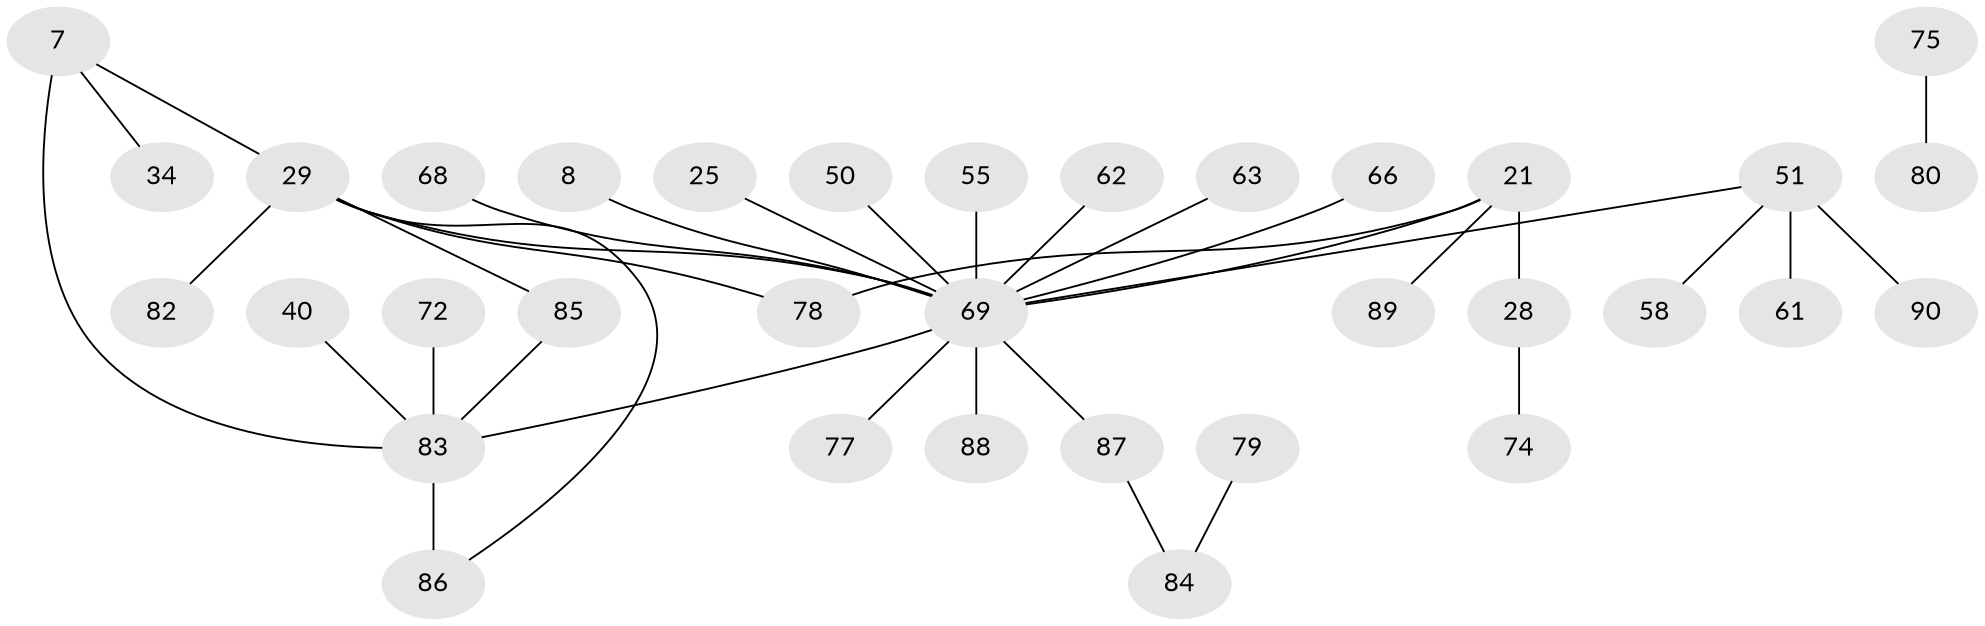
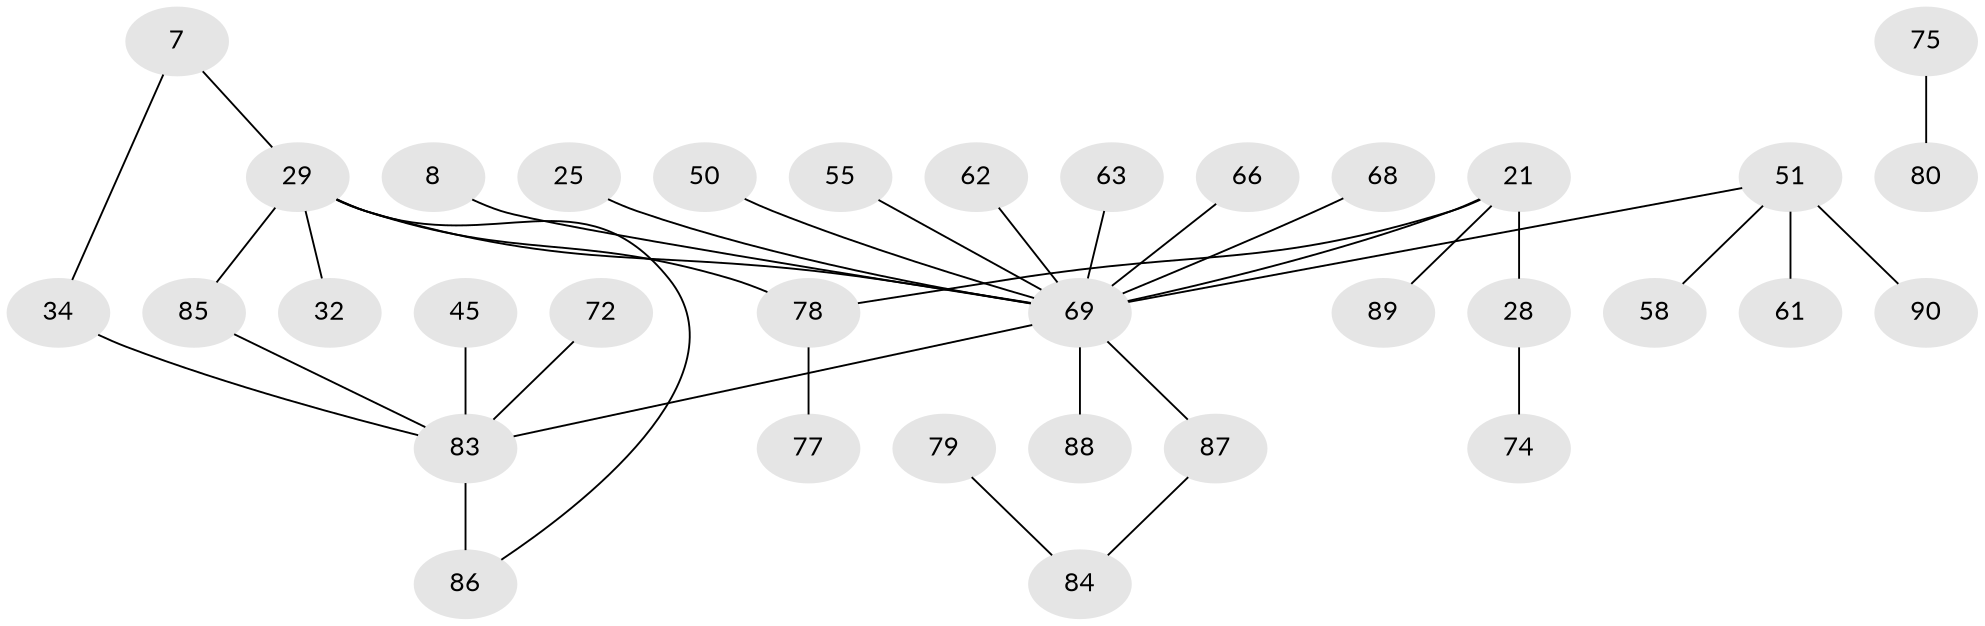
  graph {
    fontname=Lato
    node [color=gray90 fontname=Lato style=filled]
    edge [fontname=Lato]
    29 [super="+19+14"]
    69 [super="+47+64"]
    78 [super="+76"]
-   82 [super="+20+70"]
+   82 [super="+20+70" label=32]
    85
    86 [super="+52"]
    7
    34
    83 [super="+60+65+67"]
    77 [super="+42+71"]
    87
    88
    8
    21 [super="+16"]
    28 [super="+23"]
    89
    74 [super="+48"]
    25
-   40 [super="+32"]
+   40 [super="+32" label=45]
    50
    51 [super="+49"]
    58
    61
    90 [super="+54"]
    55
    62 [super="+45+59"]
    63
    66
    68
    84 [super="+13"]
    72
    80 [super="+46+53"]
    75
    79
    29 -- 69
    29 -- 78
    29 -- 82 [weight=2]
    29 -- 85
    29 -- 86
    69 -- 83 [weight=2]
-   69 -- 77
+   78 -- 77
    69 -- 87
    69 -- 88
    85 -- 83
    7 -- 29
    7 -- 34
-   7 -- 83 [weight=3]
+   34 -- 83 [weight=3]
    83 -- 86 [weight=2]
    87 -- 84
    8 -- 69
    21 -- 69 [weight=3]
    21 -- 78
    21 -- 28 [weight=2]
    21 -- 89
    28 -- 74
    25 -- 69
    40 -- 83
    50 -- 69
    51 -- 69
    51 -- 58
    51 -- 61
    51 -- 90 [weight=2]
    55 -- 69
    62 -- 69
    63 -- 69
    66 -- 69
    68 -- 69
    72 -- 83
    75 -- 80
    79 -- 84
  }
